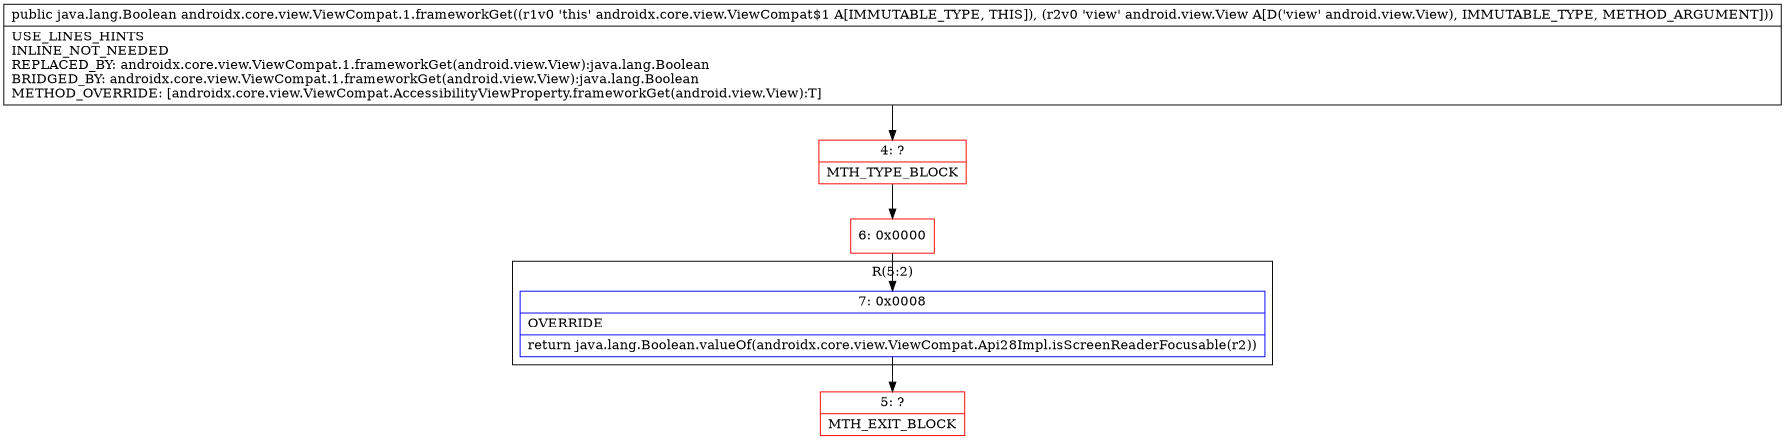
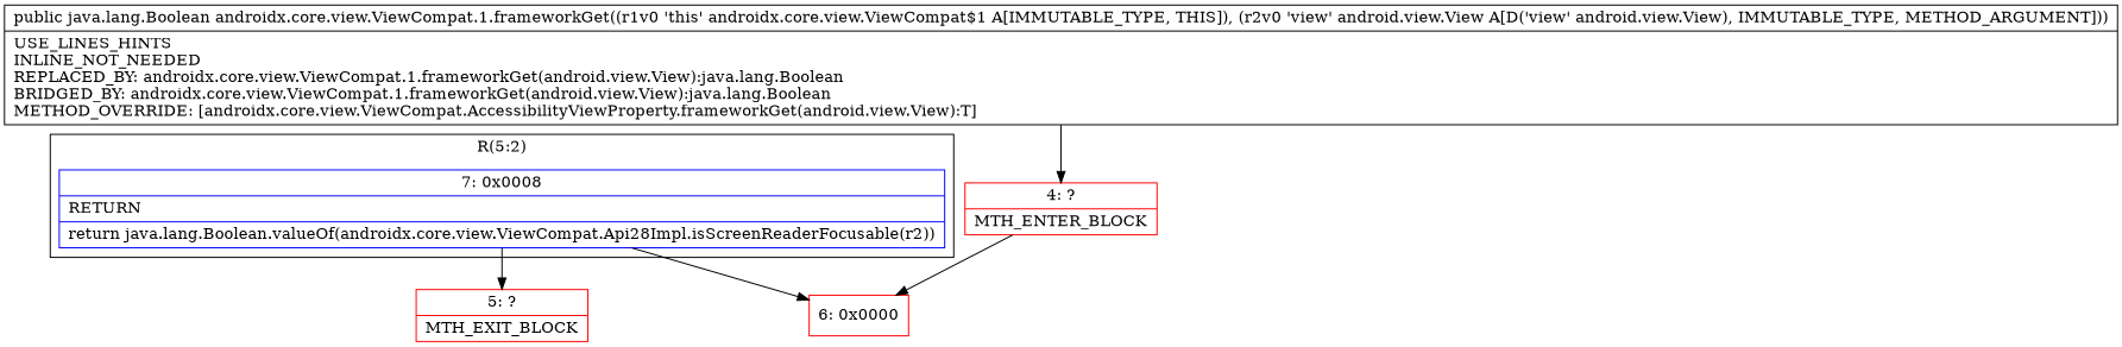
  digraph {
    node [color=red shape=record]
-   n1 [color=blue label="{7\:\ 0x0008|OVERRIDE\l|return java.lang.Boolean.valueOf(androidx.core.view.ViewCompat.Api28Impl.isScreenReaderFocusable(r2))\l}"]
+   n1 [color=blue label="{7\:\ 0x0008|RETURN\l|return java.lang.Boolean.valueOf(androidx.core.view.ViewCompat.Api28Impl.isScreenReaderFocusable(r2))\l}"]
    n2 [label="{5\:\ ?|MTH_EXIT_BLOCK\l}"]
-   n3 [label="{4\:\ ?|MTH_TYPE_BLOCK\l}"]
+   n3 [label="{4\:\ ?|MTH_ENTER_BLOCK\l}"]
    n4 [label="{6\:\ 0x0000}"]
    n5 [label="{public java.lang.Boolean androidx.core.view.ViewCompat.1.frameworkGet((r1v0 'this' androidx.core.view.ViewCompat$1 A[IMMUTABLE_TYPE, THIS]), (r2v0 'view' android.view.View A[D('view' android.view.View), IMMUTABLE_TYPE, METHOD_ARGUMENT]))  | USE_LINES_HINTS\lINLINE_NOT_NEEDED\lREPLACED_BY: androidx.core.view.ViewCompat.1.frameworkGet(android.view.View):java.lang.Boolean\lBRIDGED_BY: androidx.core.view.ViewCompat.1.frameworkGet(android.view.View):java.lang.Boolean\lMETHOD_OVERRIDE: [androidx.core.view.ViewCompat.AccessibilityViewProperty.frameworkGet(android.view.View):T]\l}" color=""]
    subgraph cluster_1 {
      label="R(5:2)"
      n1
    }
    n1 -> n2
    n3 -> n4
-   n4 -> n1
+   n1 -> n4
    n5 -> n3
  }
